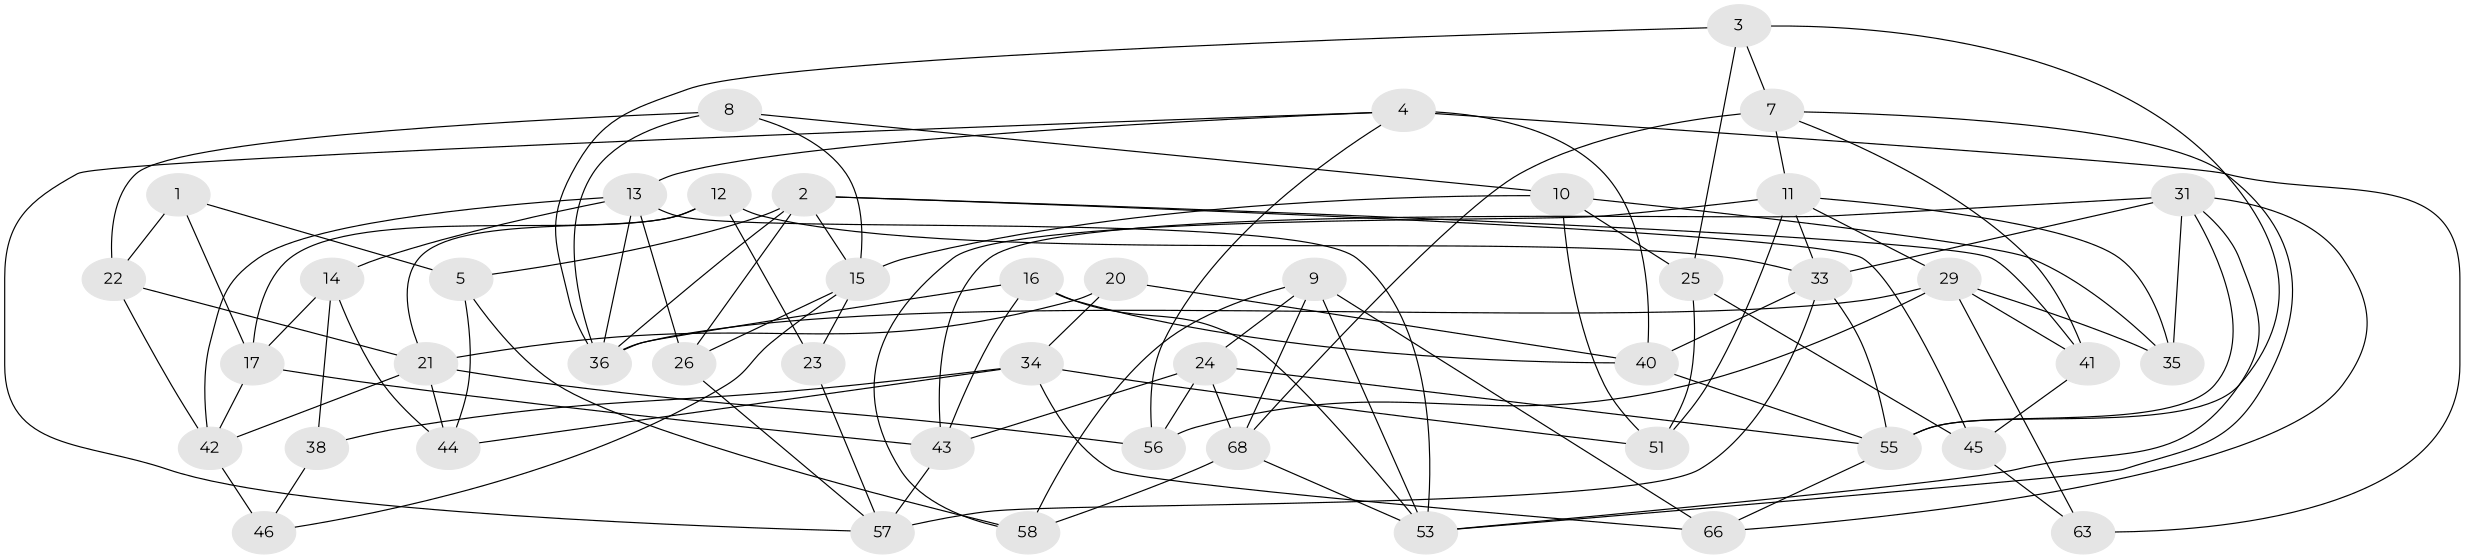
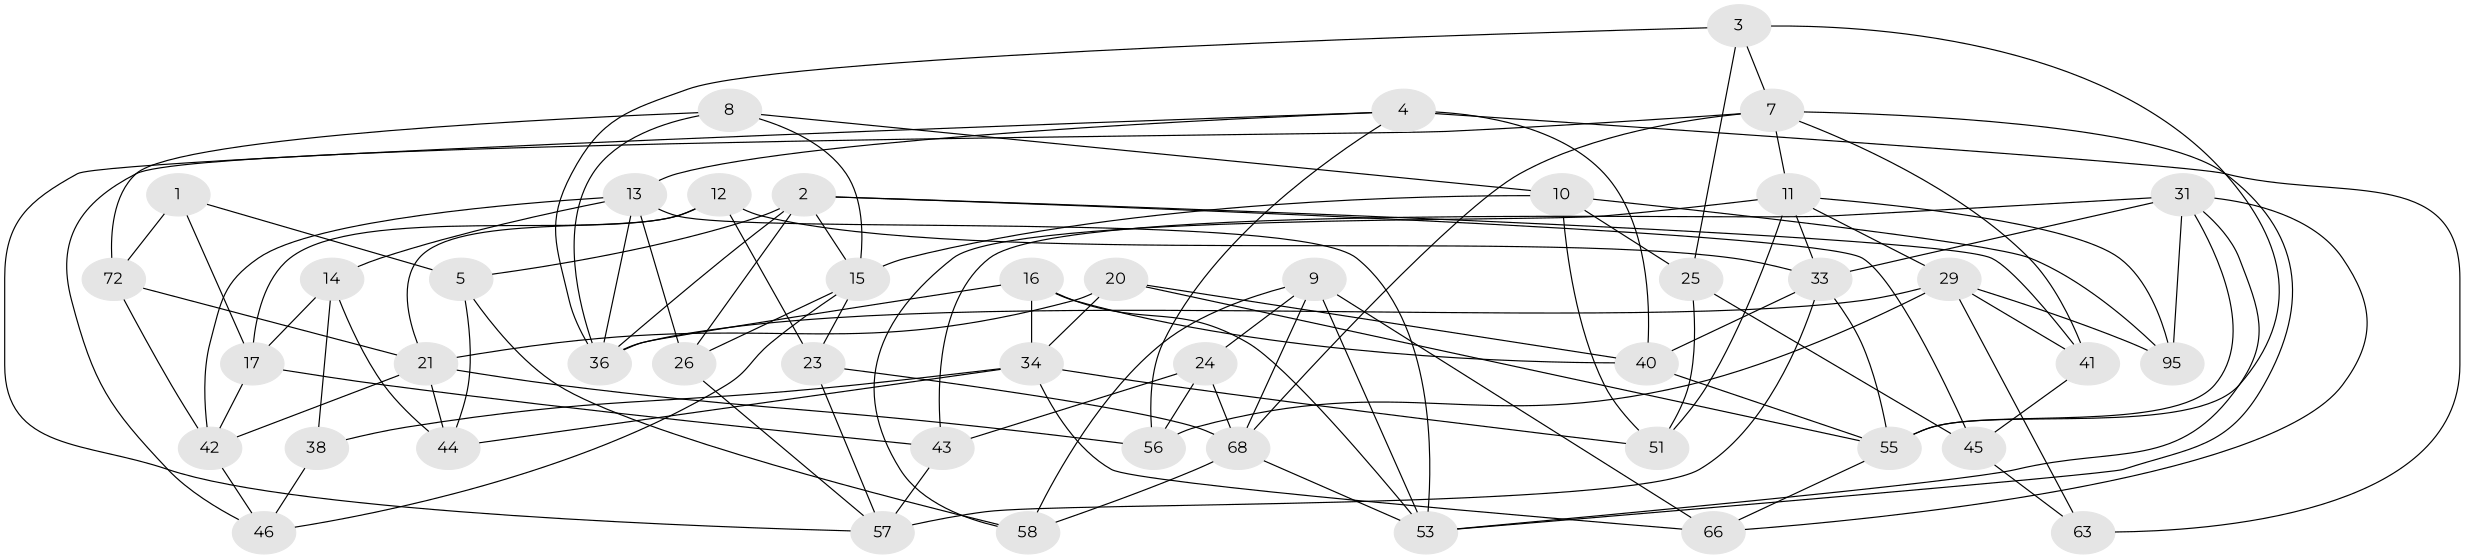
  graph {
    fontname=Montserrat
    node [color=gray90 fontname=Montserrat style=filled]
    edge [fontname=Montserrat]
    1
    5
    17 [super="+39"]
-   22
+   22 [label=72]
    44
    n6 [label=58]
    42 [super="+55"]
    43 [super="+48"]
    21 [super="+37"]
    56
    2 [super="+47"]
    15 [super="+18"]
    26
    36 [super="+49"]
    41
    45
    46
    23
    57 [super="+60"]
    63
    7 [super="+61"]
    11 [super="+67"]
    n23 [label=68 super="+30"]
    53 [super="+59"]
    3
    25
    n27 [label=55 super="+62"]
    51
    66
    4 [super="+6"]
    13 [super="+27"]
    40 [super="+54"]
    14
-   35
+   35 [label=95]
    29 [super="+64"]
    33 [super="+58"]
    8
    10
    9 [super="+19"]
    24
    12
    38
    34 [super="+65"]
    16
    20
    31 [super="+32"]
    1 -- 5
    1 -- 17
    1 -- 22
    5 -- 44
    5 -- n6
    17 -- 42
    17 -- 43 [weight=2]
    22 -- 42 [weight=2]
    22 -- 21
    42 -- 46
    43 -- 57 [weight=2]
    21 -- 44
    21 -- 42
    21 -- 56
    2 -- 5
    2 -- 15
    2 -- 26
    2 -- 36
    2 -- 41
    2 -- 45
    15 -- 26
    15 -- 46
    15 -- 23
    26 -- 57
    41 -- 45
    45 -- 63
    23 -- 57
+   23 -- n23
    7 -- 41
+   7 -- 46
    7 -- 11
    7 -- n23
    7 -- 53
    11 -- n6
    11 -- 51
    11 -- 35
    11 -- 29
    11 -- 33
    n23 -- n6
    n23 -- 53
    3 -- 36
    3 -- 7
    3 -- 25
    3 -- n27
    25 -- 45
    25 -- 51
    n27 -- 66
    4 -- 56
    4 -- 57
    4 -- 63
    4 -- 13
    4 -- 40 [weight=2]
    13 -- 42
    13 -- 26
    13 -- 36
    13 -- 53
    13 -- 14
    40 -- n27
    14 -- 17
    14 -- 44
    14 -- 38
    29 -- 56
    29 -- 36
    29 -- 41
    29 -- 63
    29 -- 35
    33 -- 57
    33 -- n27
    33 -- 40
    8 -- 22
    8 -- 15
    8 -- 36
    8 -- 10
    10 -- 15
    10 -- 25
    10 -- 51
    10 -- 35
    9 -- n6
    9 -- n23
    9 -- 53
    9 -- 66
    9 -- 24
    24 -- 43
    24 -- 56
    24 -- n23
    12 -- 17
    12 -- 21
    12 -- 23
    12 -- 33
    38 -- 46
    34 -- 44
    34 -- 51
    34 -- 66
    34 -- 38
    16 -- 36
    16 -- 53
    16 -- 40
-   16 -- 43
+   16 -- 34
    20 -- 21
-   24 -- n27
+   20 -- n27
    20 -- 40
    20 -- 34
    31 -- 43
    31 -- 53
    31 -- n27
    31 -- 66
    31 -- 35
    31 -- 33
  }
